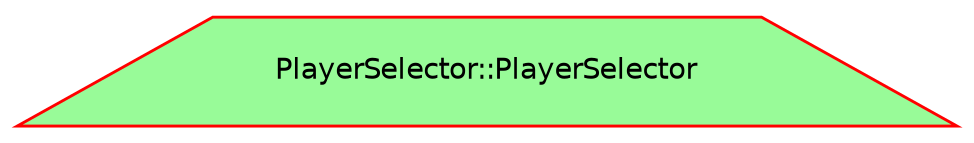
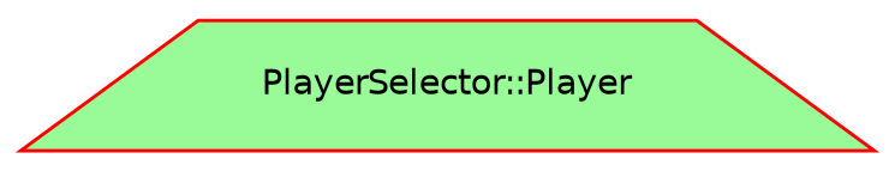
  digraph {
    rankdir=LR
-   n1 [color=red fillcolor=palegreen fontname=Helvetica fontsize=10 height=0.2 label="PlayerSelector::PlayerSelector" shape=trapezium style=filled width=0.4]
+   n1 [color=red fillcolor=palegreen fontname=Helvetica fontsize=10 height=0.2 label="PlayerSelector::Player" shape=trapezium style=filled width=0.4]
  }
